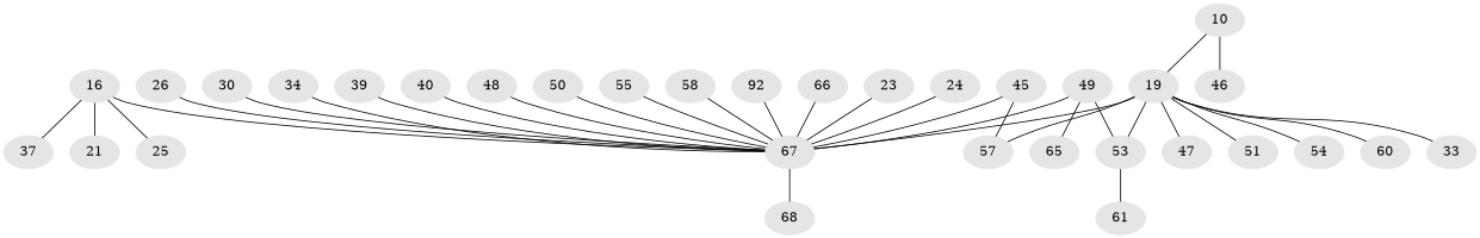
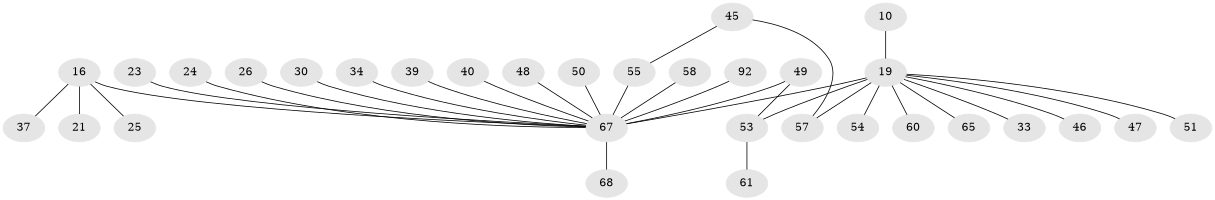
  graph {
    node [color=gray90 style=filled]
    19 [super="+1"]
    57 [super="+11"]
    67 [super="+3+63+17+5+56+64+52"]
    33
    46
    47
    51
    53 [super="+43"]
    54
    60
    65
    10
    16 [super="+15+4"]
    21
    25
    37
    68 [super="+42"]
    61 [super="+44"]
    23
    24
    26
    30
    34
    39
    40 [super="+8+9"]
    45
    48
    49 [super="+29"]
    50
    55
    58
    n32 [label=92]
-   66
    19 -- 57 [weight=2]
    19 -- 67 [weight=9]
    19 -- 33
-   10 -- 46 [weight=2]
+   19 -- 46 [weight=2]
    19 -- 47
    19 -- 51
    19 -- 53 [weight=2]
    19 -- 54
    19 -- 60
-   49 -- 65
+   19 -- 65
    67 -- 68
    53 -- 61
    10 -- 19
    16 -- 67 [weight=6]
    16 -- 21
    16 -- 25
    16 -- 37
    23 -- 67
    24 -- 67
    26 -- 67
    30 -- 67
    34 -- 67
    39 -- 67
    40 -- 67 [weight=2]
    45 -- 57
-   45 -- 67
+   45 -- 55
    48 -- 67
    49 -- 67 [weight=4]
    49 -- 53
    50 -- 67
    55 -- 67
    58 -- 67
    n32 -- 67
-   66 -- 67
  }
